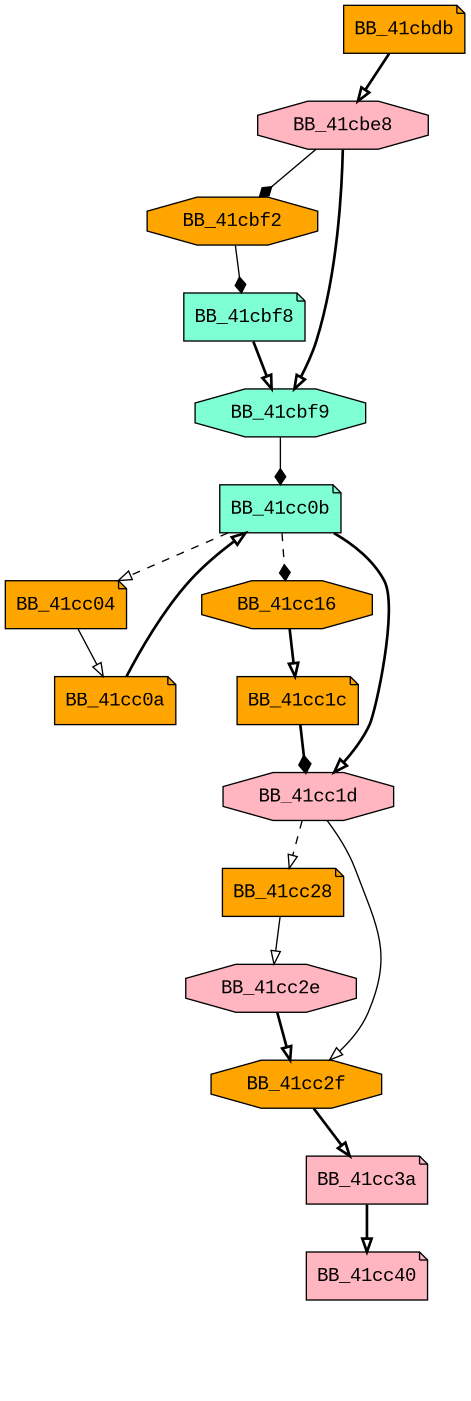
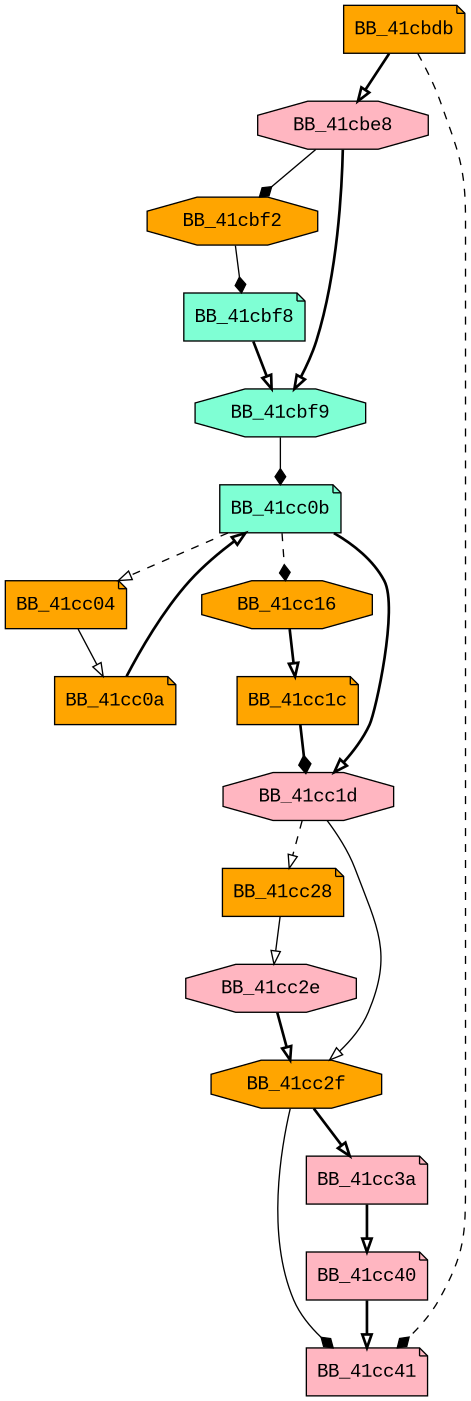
  digraph {
    fontname="Liberation Mono"
    node [fillcolor=orange fontname="Liberation Mono" shape=note style=filled]
    edge [arrowhead=onormal fontname="Liberation Mono" style=bold]
    BB_41cbe8 [fillcolor=lightpink shape=octagon]
    BB_41cbdb
+   BB_41cc41 [fillcolor=lightpink]
    BB_41cbf2 [shape=octagon]
    BB_41cbf9 [fillcolor=aquamarine shape=octagon]
    BB_41cbf8 [fillcolor=aquamarine]
    BB_41cc0b [fillcolor=aquamarine]
    BB_41cc04
    BB_41cc0a
    BB_41cc16 [shape=octagon]
    BB_41cc1d [fillcolor=lightpink shape=octagon]
    BB_41cc1c
    BB_41cc28
    BB_41cc2f [shape=octagon]
    BB_41cc2e [fillcolor=lightpink shape=octagon]
    BB_41cc3a [fillcolor=lightpink]
    BB_41cc40 [fillcolor=lightpink]
    BB_41cbe8 -> BB_41cbf2 [arrowhead=diamond style=solid]
    BB_41cbe8 -> BB_41cbf9
    BB_41cbdb -> BB_41cbe8
+   BB_41cbdb -> BB_41cc41 [arrowhead=diamond style=dashed]
    BB_41cbf2 -> BB_41cbf8 [arrowhead=diamond style=solid]
    BB_41cbf9 -> BB_41cc0b [arrowhead=diamond style=solid]
    BB_41cbf8 -> BB_41cbf9
    BB_41cc0b -> BB_41cc04 [style=dashed]
    BB_41cc0b -> BB_41cc16 [arrowhead=diamond style=dashed]
    BB_41cc0b -> BB_41cc1d
    BB_41cc04 -> BB_41cc0a [style=solid]
    BB_41cc0a -> BB_41cc0b
    BB_41cc16 -> BB_41cc1c
    BB_41cc1d -> BB_41cc28 [style=dashed]
    BB_41cc1d -> BB_41cc2f [style=solid]
    BB_41cc1c -> BB_41cc1d [arrowhead=diamond]
    BB_41cc28 -> BB_41cc2e [style=solid]
+   BB_41cc2f -> BB_41cc41 [arrowhead=diamond style=solid]
    BB_41cc2f -> BB_41cc3a
    BB_41cc2e -> BB_41cc2f
    BB_41cc3a -> BB_41cc40
+   BB_41cc40 -> BB_41cc41
  }
